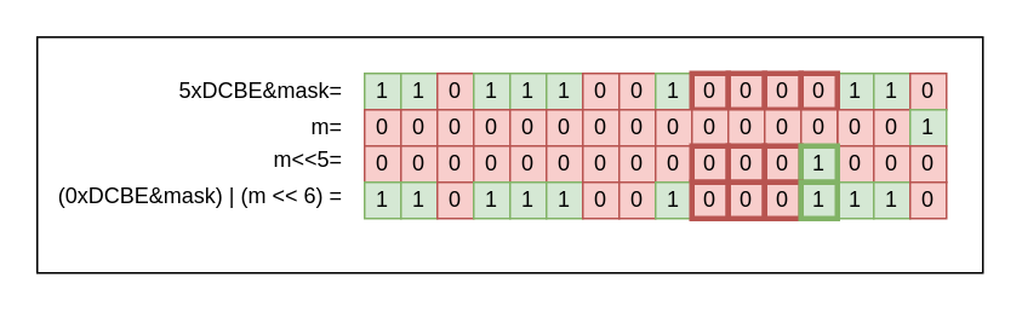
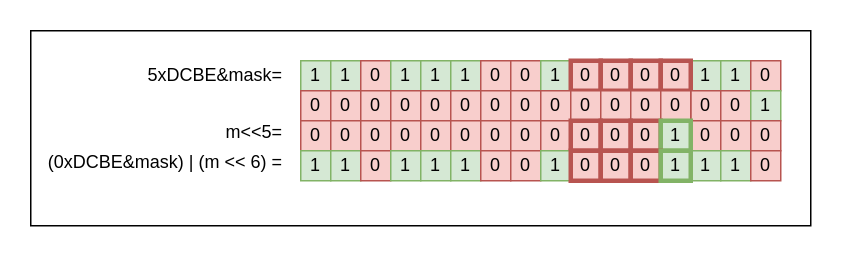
  <mxCell id="0" />
  <mxCell id="1" parent="0" />
  <mxCell id="2" value="" style="rounded=0;whiteSpace=wrap;html=1;strokeWidth=1;" vertex="1" parent="1"><mxGeometry x="20" y="20" width="520" height="130" as="geometry" /></mxCell>
  <mxCell id="3" value="1" style="rounded=0;whiteSpace=wrap;html=1;fillColor=#d5e8d4;strokeColor=#82b366;" vertex="1" parent="1"><mxGeometry x="200" y="40" width="20" height="20" as="geometry" /></mxCell>
  <mxCell id="4" value="1" style="rounded=0;whiteSpace=wrap;html=1;fillColor=#d5e8d4;strokeColor=#82b366;" vertex="1" parent="1"><mxGeometry x="220" y="40" width="20" height="20" as="geometry" /></mxCell>
  <mxCell id="5" value="0" style="rounded=0;whiteSpace=wrap;html=1;fillColor=#f8cecc;strokeColor=#b85450;" vertex="1" parent="1"><mxGeometry x="240" y="40" width="20" height="20" as="geometry" /></mxCell>
  <mxCell id="6" value="1" style="rounded=0;whiteSpace=wrap;html=1;fillColor=#d5e8d4;strokeColor=#82b366;" vertex="1" parent="1"><mxGeometry x="260" y="40" width="20" height="20" as="geometry" /></mxCell>
  <mxCell id="7" value="1" style="rounded=0;whiteSpace=wrap;html=1;fillColor=#d5e8d4;strokeColor=#82b366;" vertex="1" parent="1"><mxGeometry x="280" y="40" width="20" height="20" as="geometry" /></mxCell>
  <mxCell id="8" value="1" style="rounded=0;whiteSpace=wrap;html=1;fillColor=#d5e8d4;strokeColor=#82b366;" vertex="1" parent="1"><mxGeometry x="300" y="40" width="20" height="20" as="geometry" /></mxCell>
  <mxCell id="9" value="0" style="rounded=0;whiteSpace=wrap;html=1;fillColor=#f8cecc;strokeColor=#b85450;" vertex="1" parent="1"><mxGeometry x="320" y="40" width="20" height="20" as="geometry" /></mxCell>
  <mxCell id="10" value="0" style="rounded=0;whiteSpace=wrap;html=1;fillColor=#f8cecc;strokeColor=#b85450;" vertex="1" parent="1"><mxGeometry x="340" y="40" width="20" height="20" as="geometry" /></mxCell>
  <mxCell id="11" value="1" style="rounded=0;whiteSpace=wrap;html=1;fillColor=#d5e8d4;strokeColor=#82b366;" vertex="1" parent="1"><mxGeometry x="360" y="40" width="20" height="20" as="geometry" /></mxCell>
  <mxCell id="12" value="0" style="rounded=0;whiteSpace=wrap;html=1;fillColor=#f8cecc;strokeColor=#b85450;strokeWidth=3;" vertex="1" parent="1"><mxGeometry x="380" y="40" width="20" height="20" as="geometry" /></mxCell>
  <mxCell id="13" value="0" style="rounded=0;whiteSpace=wrap;html=1;fillColor=#f8cecc;strokeColor=#b85450;strokeWidth=3;" vertex="1" parent="1"><mxGeometry x="400" y="40" width="20" height="20" as="geometry" /></mxCell>
  <mxCell id="14" value="0" style="rounded=0;whiteSpace=wrap;html=1;fillColor=#f8cecc;strokeColor=#b85450;strokeWidth=3;" vertex="1" parent="1"><mxGeometry x="420" y="40" width="20" height="20" as="geometry" /></mxCell>
  <mxCell id="15" value="1" style="rounded=0;whiteSpace=wrap;html=1;fillColor=#d5e8d4;strokeColor=#82b366;" vertex="1" parent="1"><mxGeometry x="460" y="40" width="20" height="20" as="geometry" /></mxCell>
  <mxCell id="16" value="1" style="rounded=0;whiteSpace=wrap;html=1;fillColor=#d5e8d4;strokeColor=#82b366;" vertex="1" parent="1"><mxGeometry x="480" y="40" width="20" height="20" as="geometry" /></mxCell>
  <mxCell id="17" value="0" style="rounded=0;whiteSpace=wrap;html=1;fillColor=#f8cecc;strokeColor=#b85450;" vertex="1" parent="1"><mxGeometry x="500" y="40" width="20" height="20" as="geometry" /></mxCell>
  <mxCell id="18" value="0" style="rounded=0;whiteSpace=wrap;html=1;fillColor=#f8cecc;strokeColor=#b85450;strokeWidth=3;" vertex="1" parent="1"><mxGeometry x="440" y="40" width="20" height="20" as="geometry" /></mxCell>
  <mxCell id="19" value="5xDCBE&amp;amp;mask=" style="text;html=1;strokeColor=none;fillColor=none;align=right;verticalAlign=middle;whiteSpace=wrap;rounded=0;" vertex="1" parent="1"><mxGeometry x="110" y="42.5" width="80" height="15" as="geometry" /></mxCell>
  <mxCell id="20" value="0" style="rounded=0;whiteSpace=wrap;html=1;fillColor=#f8cecc;strokeColor=#b85450;strokeWidth=1;" vertex="1" parent="1"><mxGeometry x="200" y="60" width="20" height="20" as="geometry" /></mxCell>
  <mxCell id="21" value="0" style="rounded=0;whiteSpace=wrap;html=1;fillColor=#f8cecc;strokeColor=#b85450;strokeWidth=1;" vertex="1" parent="1"><mxGeometry x="220" y="60" width="20" height="20" as="geometry" /></mxCell>
  <mxCell id="22" value="0" style="rounded=0;whiteSpace=wrap;html=1;fillColor=#f8cecc;strokeColor=#b85450;strokeWidth=1;" vertex="1" parent="1"><mxGeometry x="240" y="60" width="20" height="20" as="geometry" /></mxCell>
  <mxCell id="23" value="0" style="rounded=0;whiteSpace=wrap;html=1;fillColor=#f8cecc;strokeColor=#b85450;strokeWidth=1;" vertex="1" parent="1"><mxGeometry x="260" y="60" width="20" height="20" as="geometry" /></mxCell>
  <mxCell id="24" value="0" style="rounded=0;whiteSpace=wrap;html=1;fillColor=#f8cecc;strokeColor=#b85450;strokeWidth=1;" vertex="1" parent="1"><mxGeometry x="280" y="60" width="20" height="20" as="geometry" /></mxCell>
  <mxCell id="25" value="0" style="rounded=0;whiteSpace=wrap;html=1;fillColor=#f8cecc;strokeColor=#b85450;strokeWidth=1;" vertex="1" parent="1"><mxGeometry x="300" y="60" width="20" height="20" as="geometry" /></mxCell>
  <mxCell id="26" value="0" style="rounded=0;whiteSpace=wrap;html=1;fillColor=#f8cecc;strokeColor=#b85450;strokeWidth=1;" vertex="1" parent="1"><mxGeometry x="320" y="60" width="20" height="20" as="geometry" /></mxCell>
  <mxCell id="27" value="0" style="rounded=0;whiteSpace=wrap;html=1;fillColor=#f8cecc;strokeColor=#b85450;strokeWidth=1;" vertex="1" parent="1"><mxGeometry x="340" y="60" width="20" height="20" as="geometry" /></mxCell>
  <mxCell id="28" value="0" style="rounded=0;whiteSpace=wrap;html=1;fillColor=#f8cecc;strokeColor=#b85450;strokeWidth=1;" vertex="1" parent="1"><mxGeometry x="360" y="60" width="20" height="20" as="geometry" /></mxCell>
  <mxCell id="29" value="0" style="rounded=0;whiteSpace=wrap;html=1;fillColor=#f8cecc;strokeColor=#b85450;strokeWidth=1;" vertex="1" parent="1"><mxGeometry x="380" y="60" width="20" height="20" as="geometry" /></mxCell>
  <mxCell id="30" value="0" style="rounded=0;whiteSpace=wrap;html=1;fillColor=#f8cecc;strokeColor=#b85450;strokeWidth=1;" vertex="1" parent="1"><mxGeometry x="400" y="60" width="20" height="20" as="geometry" /></mxCell>
  <mxCell id="31" value="0" style="rounded=0;whiteSpace=wrap;html=1;fillColor=#f8cecc;strokeColor=#b85450;strokeWidth=1;" vertex="1" parent="1"><mxGeometry x="420" y="60" width="20" height="20" as="geometry" /></mxCell>
  <mxCell id="32" value="0" style="rounded=0;whiteSpace=wrap;html=1;fillColor=#f8cecc;strokeColor=#b85450;strokeWidth=1;" vertex="1" parent="1"><mxGeometry x="460" y="60" width="20" height="20" as="geometry" /></mxCell>
  <mxCell id="33" value="0" style="rounded=0;whiteSpace=wrap;html=1;fillColor=#f8cecc;strokeColor=#b85450;strokeWidth=1;" vertex="1" parent="1"><mxGeometry x="480" y="60" width="20" height="20" as="geometry" /></mxCell>
  <mxCell id="34" value="1" style="rounded=0;whiteSpace=wrap;html=1;fillColor=#d5e8d4;strokeColor=#82b366;strokeWidth=1;" vertex="1" parent="1"><mxGeometry x="500" y="60" width="20" height="20" as="geometry" /></mxCell>
  <mxCell id="35" value="0" style="rounded=0;whiteSpace=wrap;html=1;fillColor=#f8cecc;strokeColor=#b85450;strokeWidth=1;" vertex="1" parent="1"><mxGeometry x="440" y="60" width="20" height="20" as="geometry" /></mxCell>
- <mxCell id="36" value="m=" style="text;html=1;strokeColor=none;fillColor=none;align=right;verticalAlign=middle;whiteSpace=wrap;rounded=0;" vertex="1" parent="1"><mxGeometry x="110" y="62.5" width="80" height="15" as="geometry" /></mxCell>
  <mxCell id="37" value="0" style="rounded=0;whiteSpace=wrap;html=1;fillColor=#f8cecc;strokeColor=#b85450;strokeWidth=1;" vertex="1" parent="1"><mxGeometry x="200" y="80" width="20" height="20" as="geometry" /></mxCell>
  <mxCell id="38" value="0" style="rounded=0;whiteSpace=wrap;html=1;fillColor=#f8cecc;strokeColor=#b85450;strokeWidth=1;" vertex="1" parent="1"><mxGeometry x="220" y="80" width="20" height="20" as="geometry" /></mxCell>
  <mxCell id="39" value="0" style="rounded=0;whiteSpace=wrap;html=1;fillColor=#f8cecc;strokeColor=#b85450;strokeWidth=1;" vertex="1" parent="1"><mxGeometry x="240" y="80" width="20" height="20" as="geometry" /></mxCell>
  <mxCell id="40" value="0" style="rounded=0;whiteSpace=wrap;html=1;fillColor=#f8cecc;strokeColor=#b85450;strokeWidth=1;" vertex="1" parent="1"><mxGeometry x="260" y="80" width="20" height="20" as="geometry" /></mxCell>
  <mxCell id="41" value="0" style="rounded=0;whiteSpace=wrap;html=1;fillColor=#f8cecc;strokeColor=#b85450;strokeWidth=1;" vertex="1" parent="1"><mxGeometry x="280" y="80" width="20" height="20" as="geometry" /></mxCell>
  <mxCell id="42" value="0" style="rounded=0;whiteSpace=wrap;html=1;fillColor=#f8cecc;strokeColor=#b85450;strokeWidth=1;" vertex="1" parent="1"><mxGeometry x="300" y="80" width="20" height="20" as="geometry" /></mxCell>
  <mxCell id="43" value="0" style="rounded=0;whiteSpace=wrap;html=1;fillColor=#f8cecc;strokeColor=#b85450;strokeWidth=1;" vertex="1" parent="1"><mxGeometry x="320" y="80" width="20" height="20" as="geometry" /></mxCell>
  <mxCell id="44" value="0" style="rounded=0;whiteSpace=wrap;html=1;fillColor=#f8cecc;strokeColor=#b85450;strokeWidth=1;" vertex="1" parent="1"><mxGeometry x="340" y="80" width="20" height="20" as="geometry" /></mxCell>
  <mxCell id="45" value="0" style="rounded=0;whiteSpace=wrap;html=1;fillColor=#f8cecc;strokeColor=#b85450;strokeWidth=1;" vertex="1" parent="1"><mxGeometry x="360" y="80" width="20" height="20" as="geometry" /></mxCell>
  <mxCell id="46" value="0" style="rounded=0;whiteSpace=wrap;html=1;fillColor=#f8cecc;strokeColor=#b85450;strokeWidth=3;" vertex="1" parent="1"><mxGeometry x="380" y="80" width="20" height="20" as="geometry" /></mxCell>
  <mxCell id="47" value="0" style="rounded=0;whiteSpace=wrap;html=1;fillColor=#f8cecc;strokeColor=#b85450;strokeWidth=3;" vertex="1" parent="1"><mxGeometry x="400" y="80" width="20" height="20" as="geometry" /></mxCell>
  <mxCell id="48" value="0" style="rounded=0;whiteSpace=wrap;html=1;fillColor=#f8cecc;strokeColor=#b85450;strokeWidth=3;" vertex="1" parent="1"><mxGeometry x="420" y="80" width="20" height="20" as="geometry" /></mxCell>
  <mxCell id="49" value="0" style="rounded=0;whiteSpace=wrap;html=1;fillColor=#f8cecc;strokeColor=#b85450;strokeWidth=1;" vertex="1" parent="1"><mxGeometry x="460" y="80" width="20" height="20" as="geometry" /></mxCell>
  <mxCell id="50" value="0" style="rounded=0;whiteSpace=wrap;html=1;fillColor=#f8cecc;strokeColor=#b85450;strokeWidth=1;" vertex="1" parent="1"><mxGeometry x="480" y="80" width="20" height="20" as="geometry" /></mxCell>
  <mxCell id="51" value="0" style="rounded=0;whiteSpace=wrap;html=1;fillColor=#f8cecc;strokeColor=#b85450;strokeWidth=1;" vertex="1" parent="1"><mxGeometry x="500" y="80" width="20" height="20" as="geometry" /></mxCell>
  <mxCell id="52" value="1" style="rounded=0;whiteSpace=wrap;html=1;fillColor=#d5e8d4;strokeColor=#82b366;strokeWidth=3;" vertex="1" parent="1"><mxGeometry x="440" y="80" width="20" height="20" as="geometry" /></mxCell>
  <mxCell id="53" value="m&amp;lt;&amp;lt;5=" style="text;html=1;strokeColor=none;fillColor=none;align=right;verticalAlign=middle;whiteSpace=wrap;rounded=0;" vertex="1" parent="1"><mxGeometry x="110" y="80" width="80" height="15" as="geometry" /></mxCell>
  <mxCell id="54" value="1" style="rounded=0;whiteSpace=wrap;html=1;fillColor=#d5e8d4;strokeColor=#82b366;strokeWidth=1;" vertex="1" parent="1"><mxGeometry x="200" y="100" width="20" height="20" as="geometry" /></mxCell>
  <mxCell id="55" value="1" style="rounded=0;whiteSpace=wrap;html=1;fillColor=#d5e8d4;strokeColor=#82b366;strokeWidth=1;" vertex="1" parent="1"><mxGeometry x="220" y="100" width="20" height="20" as="geometry" /></mxCell>
  <mxCell id="56" value="0" style="rounded=0;whiteSpace=wrap;html=1;fillColor=#f8cecc;strokeColor=#b85450;strokeWidth=1;" vertex="1" parent="1"><mxGeometry x="240" y="100" width="20" height="20" as="geometry" /></mxCell>
  <mxCell id="57" value="1" style="rounded=0;whiteSpace=wrap;html=1;fillColor=#d5e8d4;strokeColor=#82b366;strokeWidth=1;" vertex="1" parent="1"><mxGeometry x="260" y="100" width="20" height="20" as="geometry" /></mxCell>
  <mxCell id="58" value="1" style="rounded=0;whiteSpace=wrap;html=1;fillColor=#d5e8d4;strokeColor=#82b366;strokeWidth=1;" vertex="1" parent="1"><mxGeometry x="280" y="100" width="20" height="20" as="geometry" /></mxCell>
  <mxCell id="59" value="1" style="rounded=0;whiteSpace=wrap;html=1;fillColor=#d5e8d4;strokeColor=#82b366;strokeWidth=1;" vertex="1" parent="1"><mxGeometry x="300" y="100" width="20" height="20" as="geometry" /></mxCell>
  <mxCell id="60" value="0" style="rounded=0;whiteSpace=wrap;html=1;fillColor=#f8cecc;strokeColor=#b85450;strokeWidth=1;" vertex="1" parent="1"><mxGeometry x="320" y="100" width="20" height="20" as="geometry" /></mxCell>
  <mxCell id="61" value="0" style="rounded=0;whiteSpace=wrap;html=1;fillColor=#f8cecc;strokeColor=#b85450;strokeWidth=1;" vertex="1" parent="1"><mxGeometry x="340" y="100" width="20" height="20" as="geometry" /></mxCell>
  <mxCell id="62" value="1" style="rounded=0;whiteSpace=wrap;html=1;fillColor=#d5e8d4;strokeColor=#82b366;strokeWidth=1;" vertex="1" parent="1"><mxGeometry x="360" y="100" width="20" height="20" as="geometry" /></mxCell>
  <mxCell id="63" value="0" style="rounded=0;whiteSpace=wrap;html=1;fillColor=#f8cecc;strokeColor=#b85450;strokeWidth=3;" vertex="1" parent="1"><mxGeometry x="380" y="100" width="20" height="20" as="geometry" /></mxCell>
  <mxCell id="64" value="0" style="rounded=0;whiteSpace=wrap;html=1;fillColor=#f8cecc;strokeColor=#b85450;strokeWidth=3;" vertex="1" parent="1"><mxGeometry x="400" y="100" width="20" height="20" as="geometry" /></mxCell>
  <mxCell id="65" value="0" style="rounded=0;whiteSpace=wrap;html=1;fillColor=#f8cecc;strokeColor=#b85450;strokeWidth=3;" vertex="1" parent="1"><mxGeometry x="420" y="100" width="20" height="20" as="geometry" /></mxCell>
  <mxCell id="66" value="1" style="rounded=0;whiteSpace=wrap;html=1;fillColor=#d5e8d4;strokeColor=#82b366;strokeWidth=1;" vertex="1" parent="1"><mxGeometry x="460" y="100" width="20" height="20" as="geometry" /></mxCell>
  <mxCell id="67" value="1" style="rounded=0;whiteSpace=wrap;html=1;fillColor=#d5e8d4;strokeColor=#82b366;strokeWidth=1;" vertex="1" parent="1"><mxGeometry x="480" y="100" width="20" height="20" as="geometry" /></mxCell>
  <mxCell id="68" value="0" style="rounded=0;whiteSpace=wrap;html=1;fillColor=#f8cecc;strokeColor=#b85450;strokeWidth=1;" vertex="1" parent="1"><mxGeometry x="500" y="100" width="20" height="20" as="geometry" /></mxCell>
  <mxCell id="69" value="1" style="rounded=0;whiteSpace=wrap;html=1;fillColor=#d5e8d4;strokeColor=#82b366;strokeWidth=3;" vertex="1" parent="1"><mxGeometry x="440" y="100" width="20" height="20" as="geometry" /></mxCell>
  <mxCell id="70" value="(0xDCBE&amp;amp;mask) | (m &amp;lt;&amp;lt; 6) =" style="text;html=1;strokeColor=none;fillColor=none;align=right;verticalAlign=middle;whiteSpace=wrap;rounded=0;" vertex="1" parent="1"><mxGeometry x="20" y="100" width="170" height="15" as="geometry" /></mxCell>
